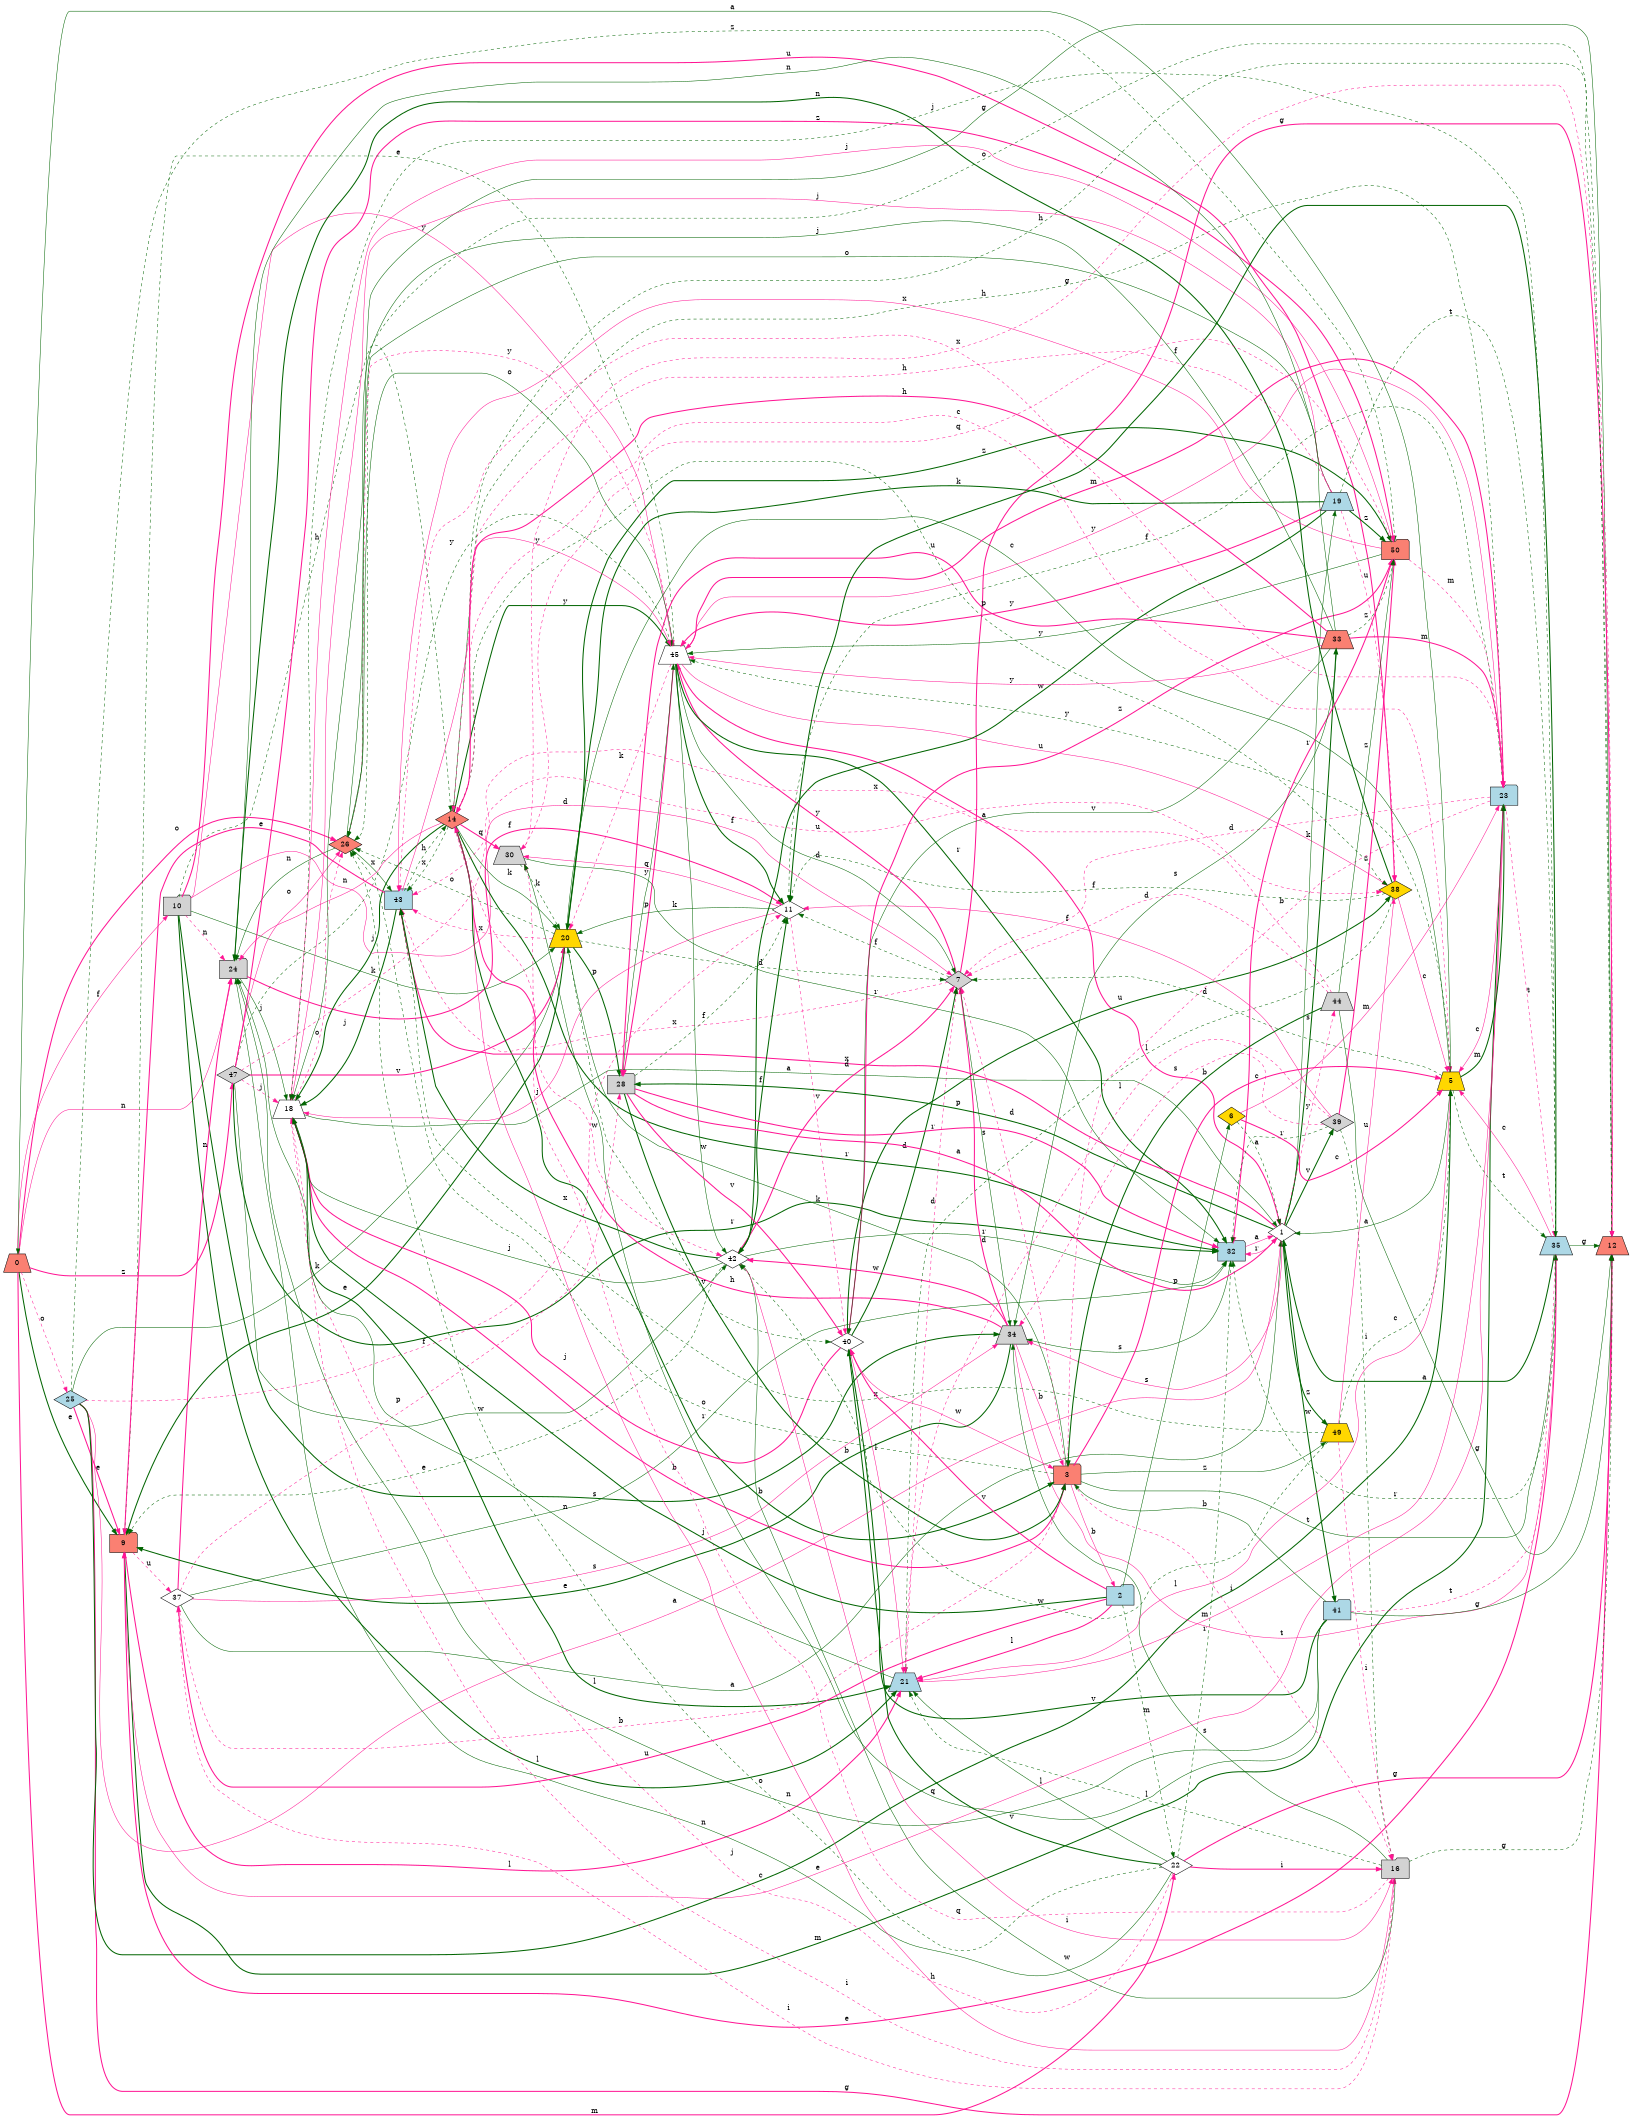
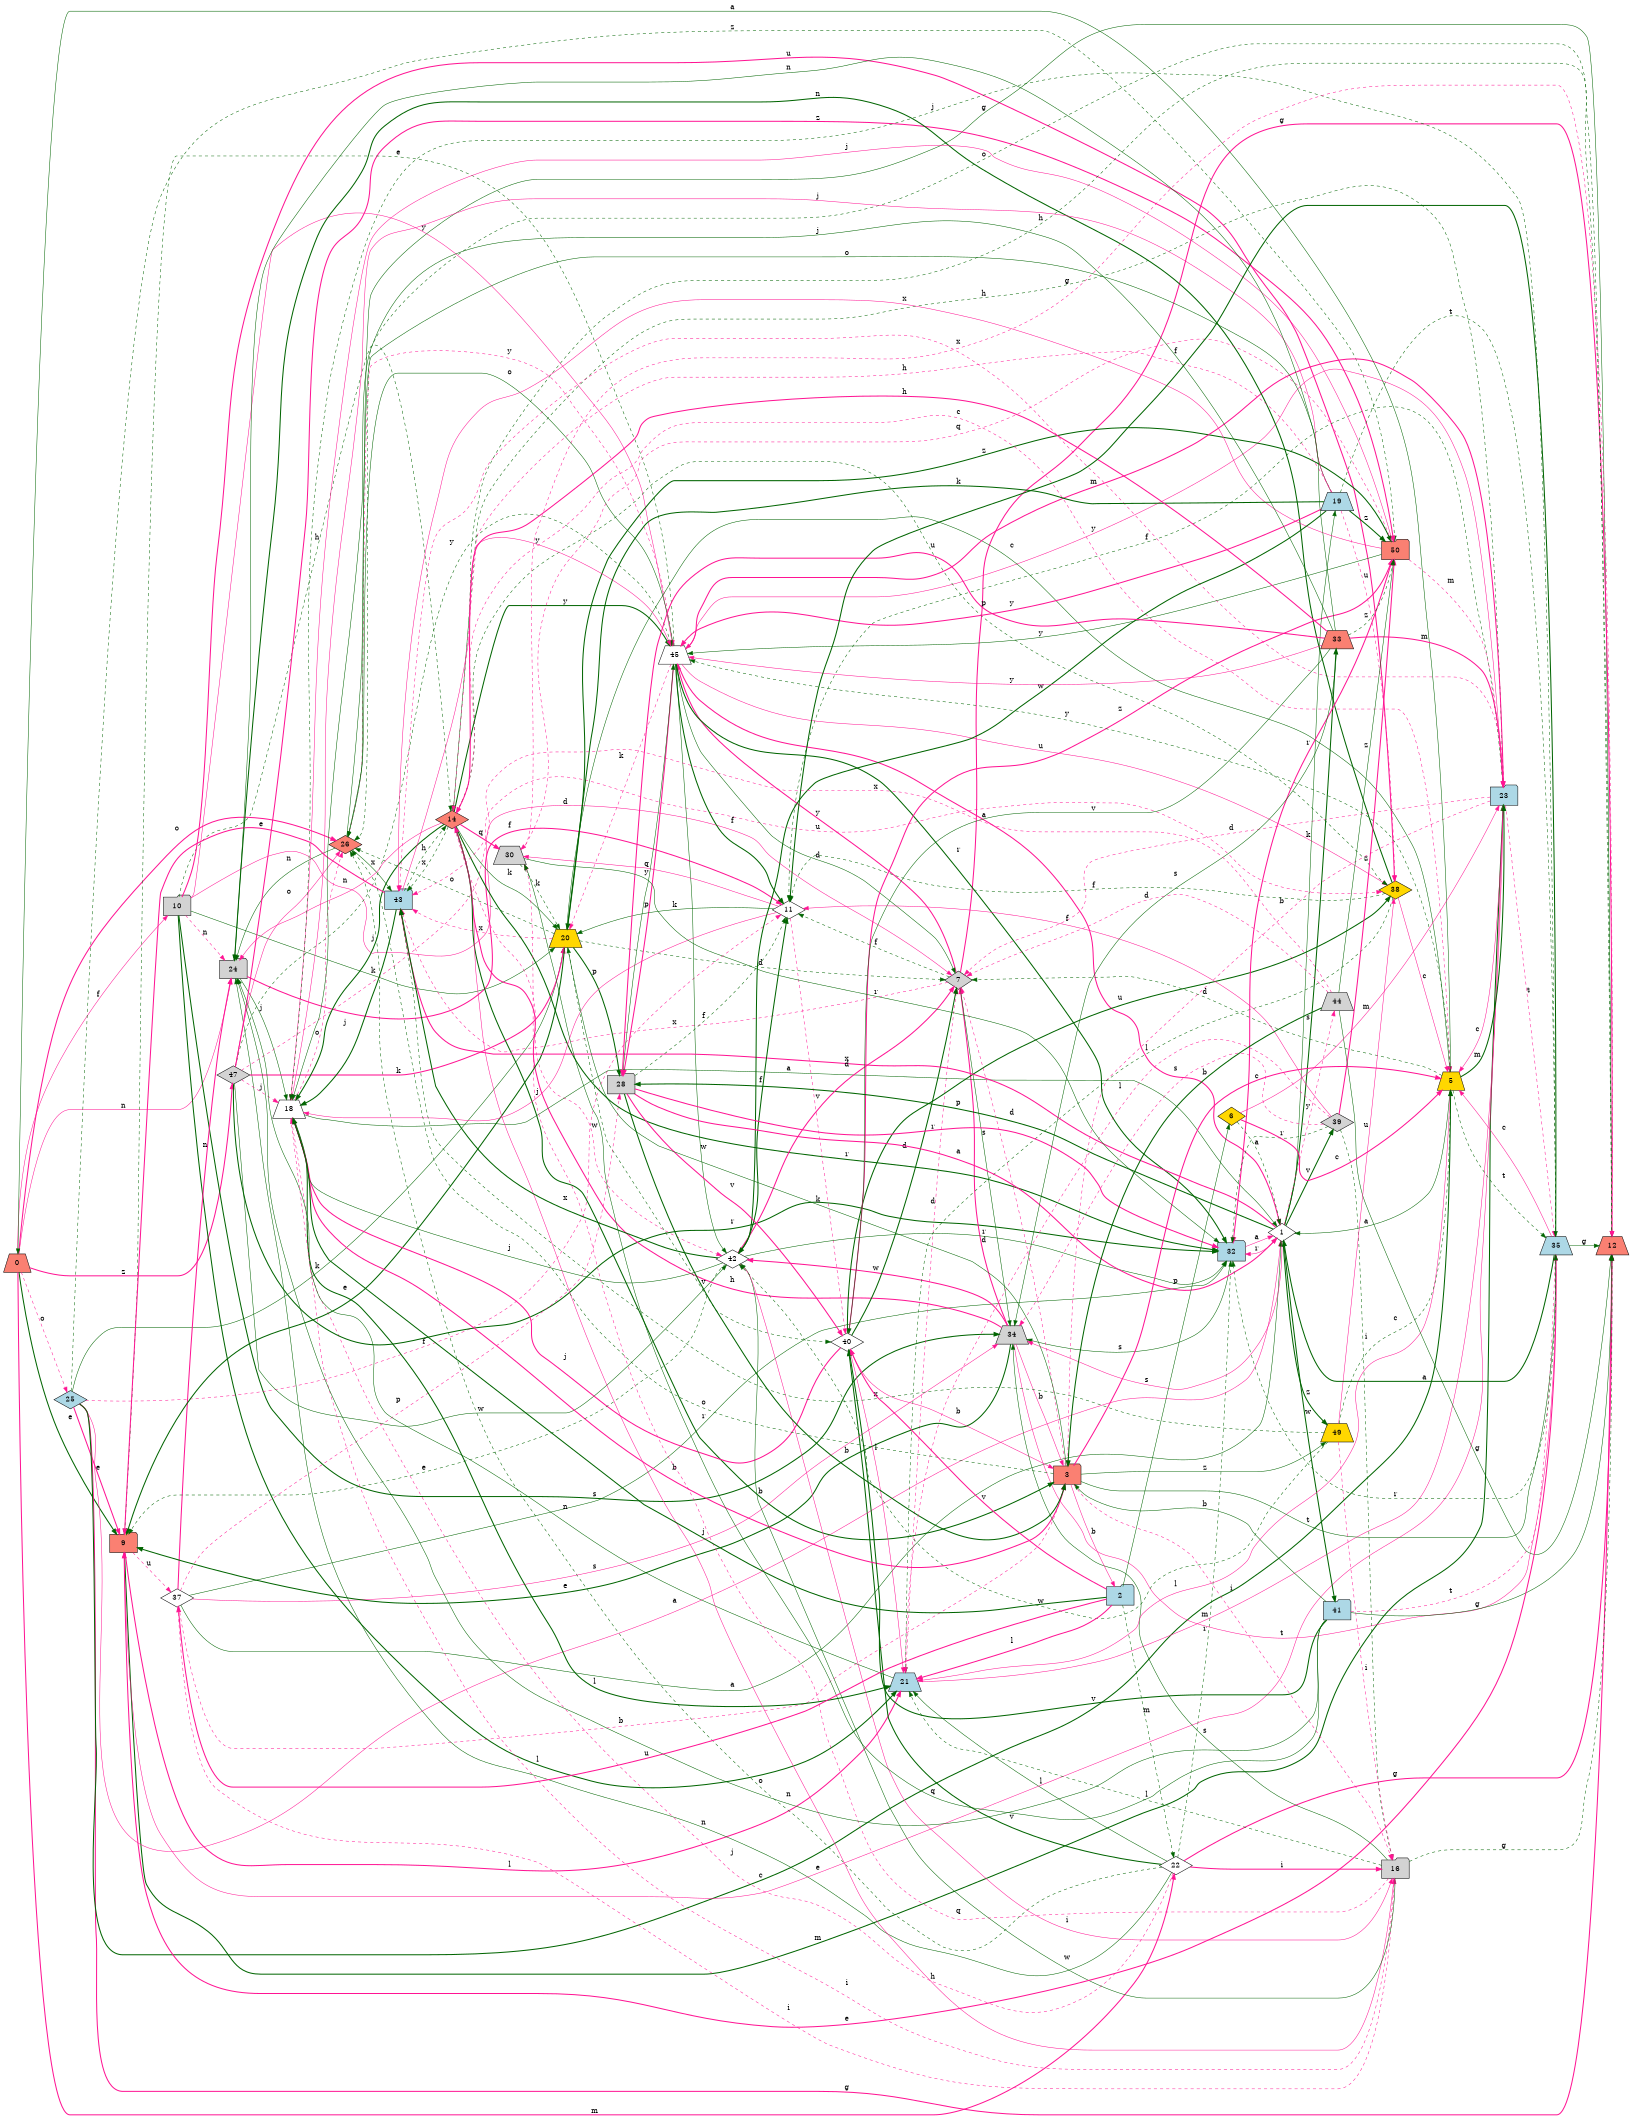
  strict digraph {
    rankdir=LR
    node [fillcolor=lightgrey shape=trapezium style=filled]
    edge [color=darkgreen style=solid]
    0 [fillcolor=salmon]
    9 [fillcolor=salmon shape=folder]
    10 [shape=folder]
    22 [fillcolor=white shape=diamond]
    24 [shape=folder]
    25 [fillcolor=lightblue shape=diamond]
    26 [fillcolor=salmon shape=diamond]
    47 [shape=diamond]
    37 [fillcolor=white shape=diamond]
    21 [fillcolor=lightblue]
    23 [fillcolor=lightblue shape=folder]
    34
    7 [shape=diamond]
    20 [fillcolor=gold]
    45 [fillcolor=white]
    14 [fillcolor=salmon shape=diamond]
    38 [fillcolor=gold shape=diamond]
    32 [fillcolor=lightblue shape=folder]
    18 [fillcolor=white]
    40 [fillcolor=white shape=diamond]
    16 [shape=folder]
    12 [fillcolor=salmon]
    11 [fillcolor=white shape=diamond]
    1 [fillcolor=white shape=diamond]
    5 [fillcolor=gold]
    50 [fillcolor=salmon shape=folder]
    43 [fillcolor=lightblue shape=folder]
    42 [fillcolor=white shape=diamond]
    19 [fillcolor=lightblue]
    28 [shape=folder]
    33 [fillcolor=salmon]
    39 [shape=diamond]
    41 [fillcolor=lightblue shape=folder]
    44
    49 [fillcolor=gold]
    35 [fillcolor=lightblue]
    3 [fillcolor=salmon shape=folder]
    30
    2 [fillcolor=lightblue shape=folder]
    6 [fillcolor=gold shape=diamond]
    0 -> 9 [label=e style=bold]
    0 -> 10 [color=deeppink label=f]
    0 -> 22 [color=deeppink label=m style=bold]
    0 -> 24 [color=deeppink label=n]
    0 -> 25 [color=deeppink label=o style=dashed]
    0 -> 26 [color=deeppink label=o style=bold]
    0 -> 47 [color=deeppink label=z style=bold]
    9 -> 37 [color=deeppink label=u style=dashed]
    9 -> 21 [color=deeppink label=l style=bold]
    9 -> 23 [label=m style=bold]
    10 -> 24 [color=deeppink label=n style=dashed]
    10 -> 21 [label=l style=bold]
    10 -> 34 [label=s style=bold]
    10 -> 7 [color=deeppink label=d]
    10 -> 20 [label=k]
    10 -> 45 [color=deeppink label=y]
    10 -> 14 [label=h style=dashed]
    10 -> 38 [color=deeppink label=u style=bold]
    22 -> 24 [label=n]
    22 -> 26 [label=o style=dashed]
    22 -> 21 [label=l]
    22 -> 32 [label=r style=dashed]
    22 -> 18 [color=deeppink label=j style=dashed]
    22 -> 40 [label=v style=bold]
    22 -> 16 [color=deeppink label=i style=bold]
    22 -> 12 [color=deeppink label=g style=bold]
    24 -> 18 [label=j]
    24 -> 11 [color=deeppink label=f style=bold]
    25 -> 9 [color=deeppink label=e style=bold]
    25 -> 20 [label=k]
    25 -> 12 [color=deeppink label=g style=bold]
    25 -> 11 [color=deeppink label=f style=dashed]
    25 -> 1 [color=deeppink label=a]
    25 -> 5 [label=c style=bold]
    25 -> 50 [label=z style=dashed]
    26 -> 24 [label=n]
    26 -> 45 [color=deeppink label=y style=dashed]
    26 -> 12 [label=g]
    26 -> 43 [label=x]
    47 -> 26 [color=deeppink label=o]
-   47 -> 20 [color=deeppink label=v style=bold]
+   47 -> 20 [color=deeppink label=k style=bold]
    47 -> 45 [label=y style=dashed]
    47 -> 38 [color=deeppink label=u style=dashed]
    47 -> 32 [label=r style=bold]
    47 -> 18 [color=deeppink label=j style=dashed]
    47 -> 50 [color=deeppink label=z style=bold]
    47 -> 42 [label=w]
    37 -> 24 [color=deeppink label=n style=bold]
    37 -> 34 [color=deeppink label=s]
    37 -> 32 [label=r]
    37 -> 16 [color=deeppink label=i style=dashed]
    37 -> 1 [label=a]
    37 -> 28 [color=deeppink label=p style=dashed]
    37 -> 3 [color=deeppink label=b style=dashed]
    21 -> 24 [label=n]
    21 -> 23 [color=deeppink label=m]
    21 -> 7 [color=deeppink label=d style=dashed]
    23 -> 9 [color=deeppink label=e]
    23 -> 7 [color=deeppink label=d style=dashed]
    23 -> 45 [color=deeppink label=y]
    23 -> 14 [label=h style=dashed]
    23 -> 11 [label=f style=dashed]
    23 -> 5 [color=deeppink label=c]
    23 -> 43 [color=deeppink label=x style=dashed]
    23 -> 35 [color=deeppink label=t style=dashed]
    23 -> 3 [color=deeppink label=b style=dashed]
    34 -> 9 [label=e style=bold]
    34 -> 7 [color=deeppink label=d style=bold]
    34 -> 14 [color=deeppink label=h style=bold]
    34 -> 42 [color=deeppink label=w style=bold]
    34 -> 35 [color=deeppink label=t]
    34 -> 3 [color=deeppink label=b]
    7 -> 34 [label=s]
    7 -> 45 [color=deeppink label=y style=bold]
    7 -> 12 [color=deeppink label=g style=bold]
    7 -> 11 [label=f style=dashed]
    7 -> 43 [color=deeppink label=x style=dashed]
    20 -> 9 [label=e style=bold]
    20 -> 26 [label=o style=dashed]
    20 -> 7 [label=d style=dashed]
    20 -> 40 [label=v style=dashed]
    20 -> 5 [label=c]
    20 -> 50 [label=z style=bold]
    20 -> 43 [color=deeppink label=x style=dashed]
    20 -> 28 [label=p style=bold]
    45 -> 9 [label=e style=dashed]
    45 -> 26 [label=o]
    45 -> 23 [color=deeppink label=m style=bold]
    45 -> 7 [label=d]
    45 -> 20 [color=deeppink label=k style=dashed]
    45 -> 38 [color=deeppink label=u]
    45 -> 32 [label=r style=bold]
    45 -> 11 [label=f style=bold]
    45 -> 1 [color=deeppink label=a style=bold]
    45 -> 42 [label=w]
    45 -> 28 [color=deeppink label=p style=bold]
    14 -> 24 [color=deeppink label=n]
    14 -> 20 [label=k]
    14 -> 45 [label=y style=bold]
    14 -> 38 [label=u style=dashed]
    14 -> 32 [label=r style=bold]
    14 -> 18 [label=j style=bold]
    14 -> 5 [color=deeppink label=c style=dashed]
    14 -> 43 [label=x style=dashed]
    14 -> 42 [color=deeppink label=w style=dashed]
    14 -> 3 [label=b style=bold]
    14 -> 30 [color=deeppink label=q style=bold]
    38 -> 24 [label=n style=bold]
    38 -> 21 [label=l style=dashed]
    38 -> 11 [label=f style=dashed]
    38 -> 5 [color=deeppink label=c]
    32 -> 34 [label=s]
    32 -> 1 [color=deeppink label=a]
    18 -> 26 [color=deeppink label=o style=dashed]
    18 -> 21 [label=l style=bold]
    18 -> 16 [color=deeppink label=i style=dashed]
    18 -> 1 [label=a]
    18 -> 3 [color=deeppink label=b style=bold]
    40 -> 21 [color=deeppink label=l]
    40 -> 7 [label=d style=bold]
    40 -> 38 [label=u style=bold]
    40 -> 18 [color=deeppink label=j style=bold]
    40 -> 50 [color=deeppink label=z style=bold]
-   40 -> 3 [color=deeppink label=w]
+   40 -> 3 [color=deeppink label=b]
    16 -> 21 [label=l style=dashed]
    16 -> 34 [label=s]
    16 -> 14 [color=deeppink label=h]
    16 -> 12 [label=g style=dashed]
    16 -> 42 [label=w]
    16 -> 30 [color=deeppink label=q style=dashed]
    12 -> 26 [label=o style=dashed]
    12 -> 14 [label=h style=dashed]
    11 -> 20 [label=k]
    11 -> 18 [color=deeppink label=j]
    11 -> 40 [color=deeppink label=v style=dashed]
    11 -> 30 [color=deeppink label=q]
    1 -> 34 [color=deeppink label=s]
    1 -> 32 [color=deeppink label=r]
    1 -> 43 [color=deeppink label=x style=bold]
    1 -> 19 [label=k]
    1 -> 28 [label=p style=bold]
    1 -> 33 [label=s style=bold]
    1 -> 39 [label=v style=bold]
    1 -> 41 [label=w style=bold]
    1 -> 44 [color=deeppink label=y style=dashed]
    1 -> 49 [label=z style=bold]
    5 -> 0 [label=a]
    5 -> 21 [color=deeppink label=l]
    5 -> 23 [label=m style=bold]
    5 -> 7 [label=d style=dashed]
    5 -> 45 [label=y style=dashed]
    5 -> 1 [label=a]
    5 -> 35 [label=t style=dashed]
    50 -> 23 [color=deeppink label=m style=dashed]
    50 -> 45 [label=y]
    50 -> 32 [color=deeppink label=r style=bold]
    50 -> 18 [color=deeppink label=j]
    50 -> 43 [color=deeppink label=x]
    50 -> 30 [color=deeppink label=q style=dashed]
    43 -> 9 [color=deeppink label=e style=bold]
    43 -> 45 [color=deeppink label=y]
    43 -> 14 [label=h style=dashed]
    43 -> 18 [label=j style=bold]
    42 -> 9 [label=e style=dashed]
    42 -> 7 [color=deeppink label=d style=bold]
    42 -> 32 [label=r]
    42 -> 18 [label=j]
    42 -> 16 [color=deeppink label=i]
    42 -> 11 [label=f style=bold]
    42 -> 43 [label=x style=bold]
    19 -> 26 [label=o]
    19 -> 20 [label=k style=bold]
    19 -> 45 [color=deeppink label=y style=bold]
    19 -> 14 [color=deeppink label=h style=dashed]
    19 -> 38 [color=deeppink label=u style=dashed]
    19 -> 18 [color=deeppink label=j]
    19 -> 50 [label=z style=bold]
    19 -> 42 [label=w style=bold]
    19 -> 35 [label=t style=dashed]
    28 -> 45 [label=y]
    28 -> 32 [color=deeppink label=r style=bold]
    28 -> 40 [color=deeppink label=v style=bold]
    28 -> 11 [label=f style=dashed]
    28 -> 1 [color=deeppink label=a style=bold]
    28 -> 3 [label=b style=bold]
    33 -> 24 [label=n]
    33 -> 23 [color=deeppink label=m style=bold]
    33 -> 34 [label=s]
    33 -> 45 [color=deeppink label=y]
    33 -> 14 [color=deeppink label=h style=bold]
    33 -> 18 [label=j]
    33 -> 40 [label=v]
    33 -> 50 [label=z style=dashed]
    33 -> 28 [color=deeppink label=p style=bold]
    39 -> 21 [color=deeppink label=l style=dashed]
    39 -> 34 [color=deeppink label=s style=dashed]
    39 -> 32 [label=r style=dashed]
    39 -> 16 [label=i style=dashed]
    39 -> 11 [color=deeppink label=f]
    39 -> 50 [color=deeppink label=z style=bold]
    41 -> 24 [label=n]
    41 -> 40 [label=v style=bold]
    41 -> 12 [label=g]
    41 -> 35 [color=deeppink label=t style=dashed]
    41 -> 3 [label=b]
    41 -> 30 [label=q]
    44 -> 7 [color=deeppink label=d style=dashed]
    44 -> 12 [label=g]
    44 -> 50 [label=z]
    44 -> 43 [color=deeppink label=x style=dashed]
    44 -> 3 [label=b style=bold]
    49 -> 38 [color=deeppink label=u]
    49 -> 16 [color=deeppink label=i style=dashed]
    49 -> 5 [label=c style=dashed]
    49 -> 43 [label=x style=dashed]
    49 -> 42 [label=w style=dashed]
    35 -> 9 [color=deeppink label=e style=bold]
    35 -> 32 [label=r style=dashed]
    35 -> 18 [label=j style=dashed]
    35 -> 12 [label=g]
    35 -> 11 [label=f style=bold]
    35 -> 1 [label=a style=bold]
    35 -> 5 [color=deeppink label=c]
    3 -> 26 [label=o style=dashed]
    3 -> 7 [color=deeppink label=d style=dashed]
    3 -> 20 [label=k]
    3 -> 16 [color=deeppink label=i style=dashed]
    3 -> 5 [color=deeppink label=c style=bold]
    3 -> 49 [label=z]
    3 -> 35 [label=t]
    3 -> 2 [color=deeppink label=b]
    30 -> 20 [label=k style=dashed]
    30 -> 32 [label=r]
    30 -> 12 [color=deeppink label=g style=dashed]
    2 -> 22 [label=m style=dashed]
    2 -> 37 [color=deeppink label=u style=bold]
    2 -> 21 [color=deeppink label=l style=bold]
    2 -> 18 [label=j style=bold]
    2 -> 40 [color=deeppink label=v style=bold]
    2 -> 6 [label=p]
    6 -> 23 [color=deeppink label=m]
    6 -> 1 [label=a style=dashed]
    6 -> 5 [color=deeppink label=c style=bold]
  }
